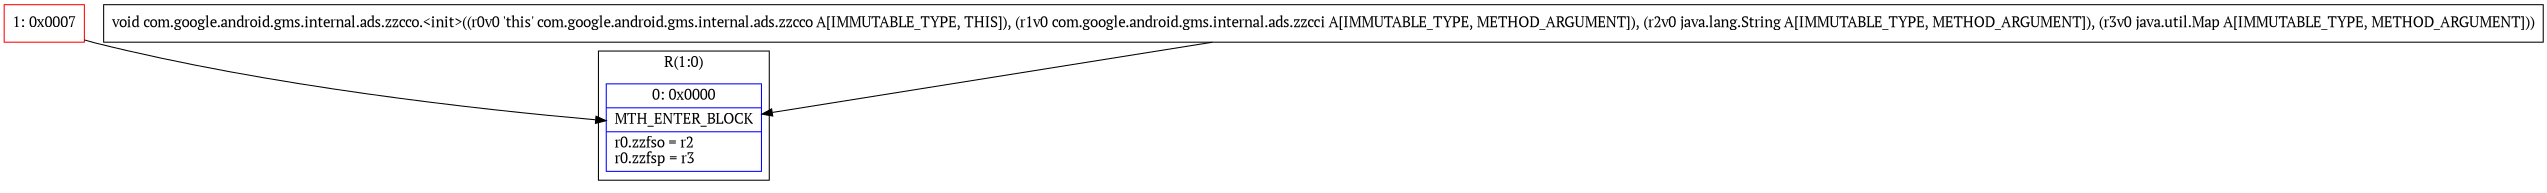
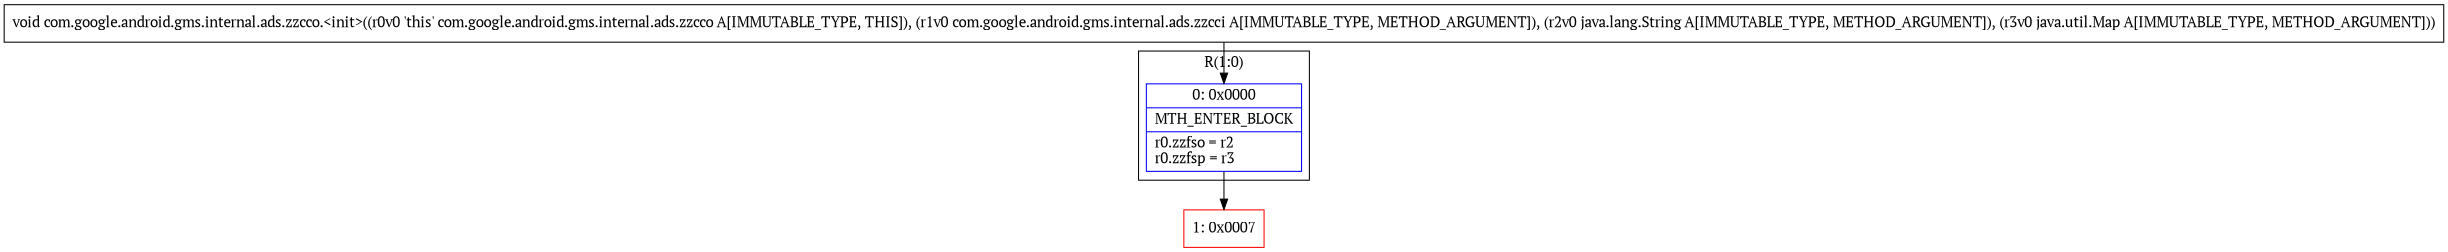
  digraph {
    fontname="PT Serif"
    node [shape=record fontname="PT Serif"]
    edge [fontname="PT Serif"]
    n1 [color=blue label="{0\:\ 0x0000|MTH_ENTER_BLOCK\l|r0.zzfso = r2\lr0.zzfsp = r3\l}"]
    n2 [color=red label="{1\:\ 0x0007}"]
    n3 [label="{void com.google.android.gms.internal.ads.zzcco.\<init\>((r0v0 'this' com.google.android.gms.internal.ads.zzcco A[IMMUTABLE_TYPE, THIS]), (r1v0 com.google.android.gms.internal.ads.zzcci A[IMMUTABLE_TYPE, METHOD_ARGUMENT]), (r2v0 java.lang.String A[IMMUTABLE_TYPE, METHOD_ARGUMENT]), (r3v0 java.util.Map A[IMMUTABLE_TYPE, METHOD_ARGUMENT])) }"]
    subgraph cluster_1 {
      label="R(1:0)"
      n1
    }
-   n2 -> n1
+   n1 -> n2
    n3 -> n1
  }
